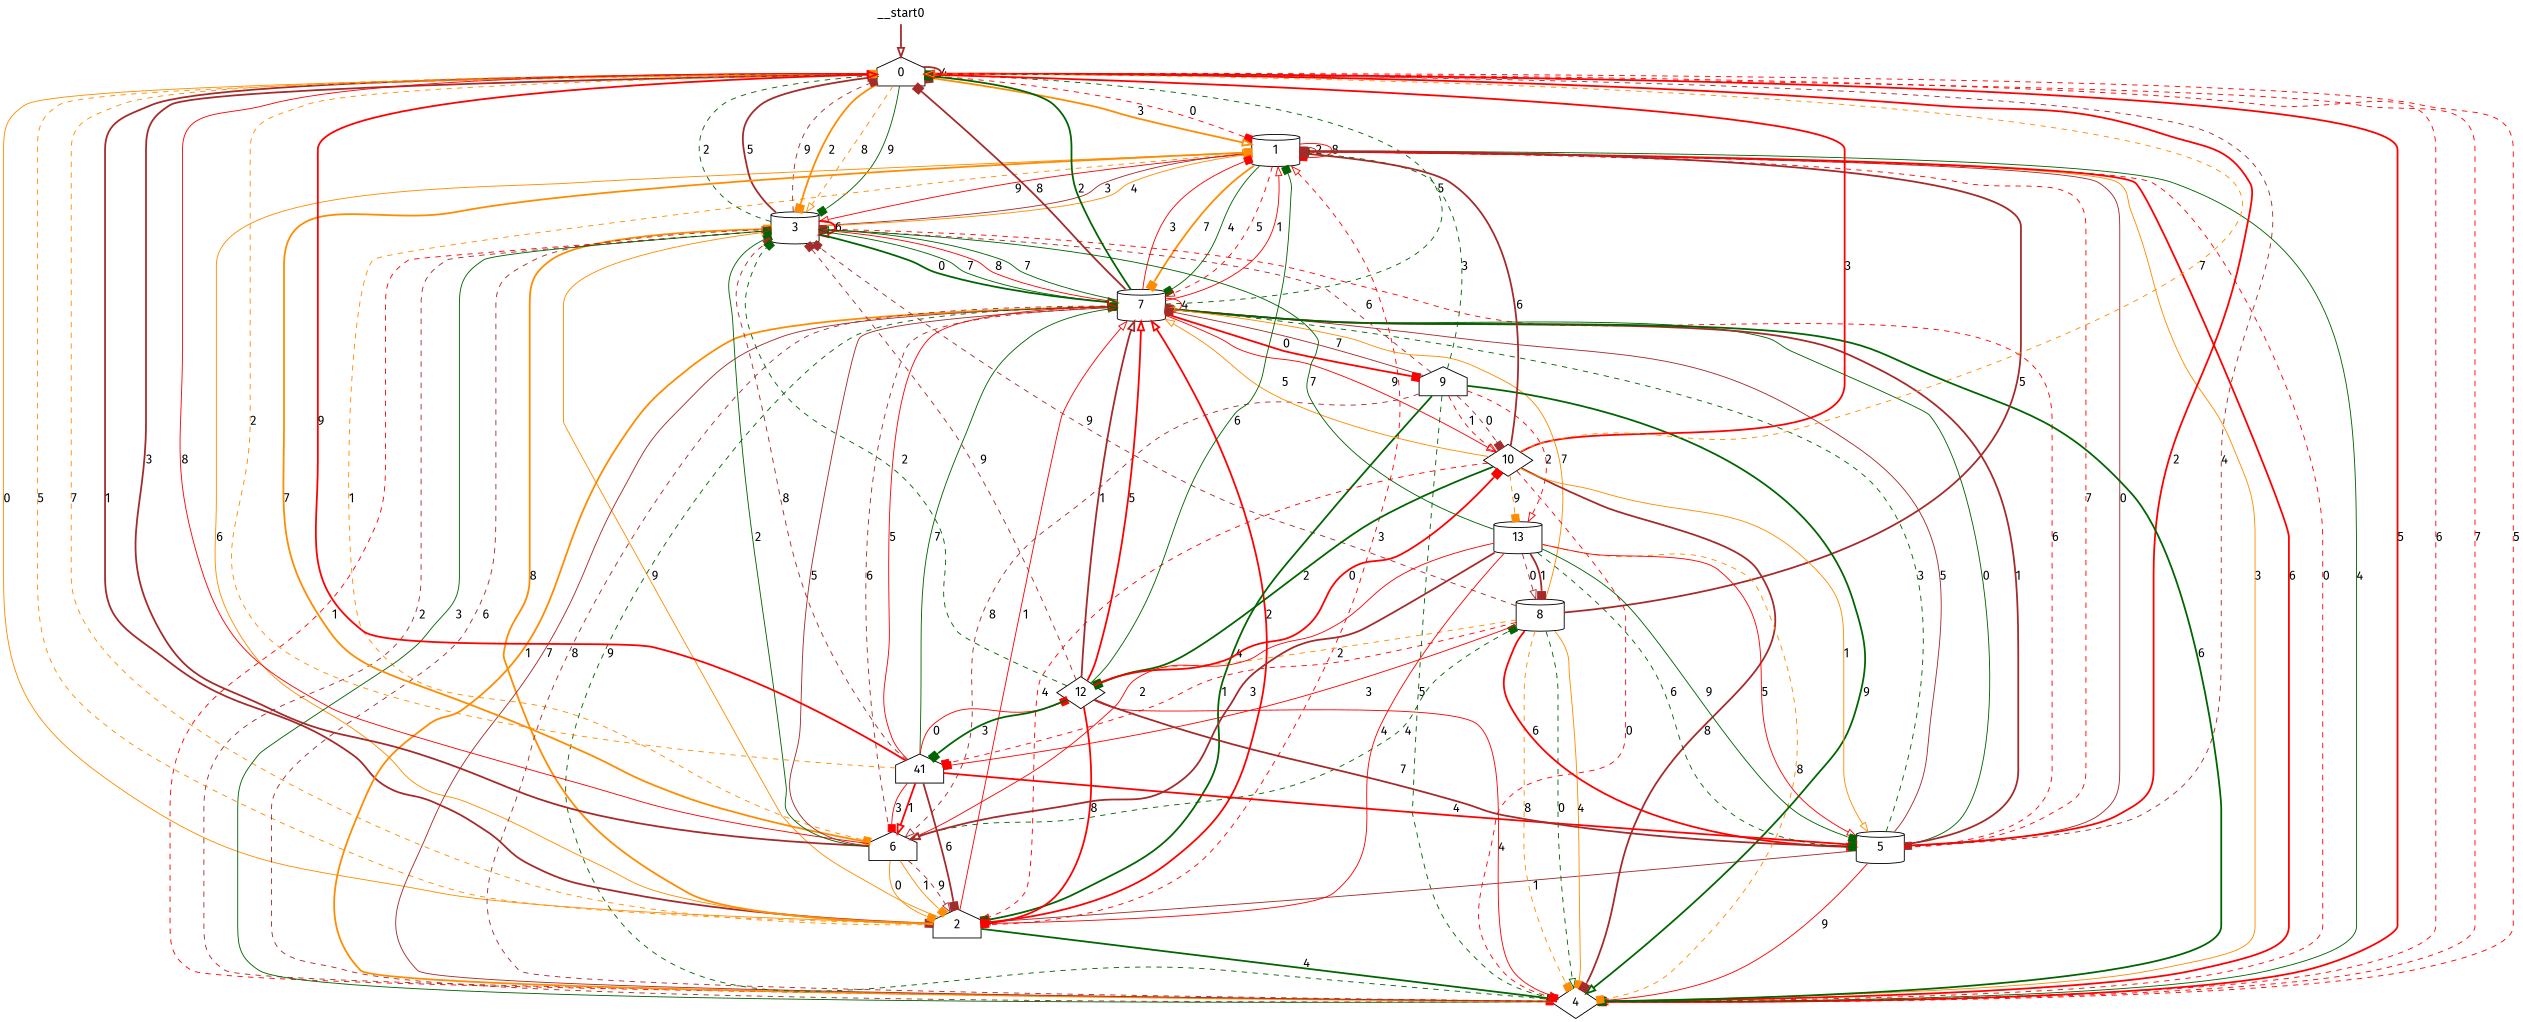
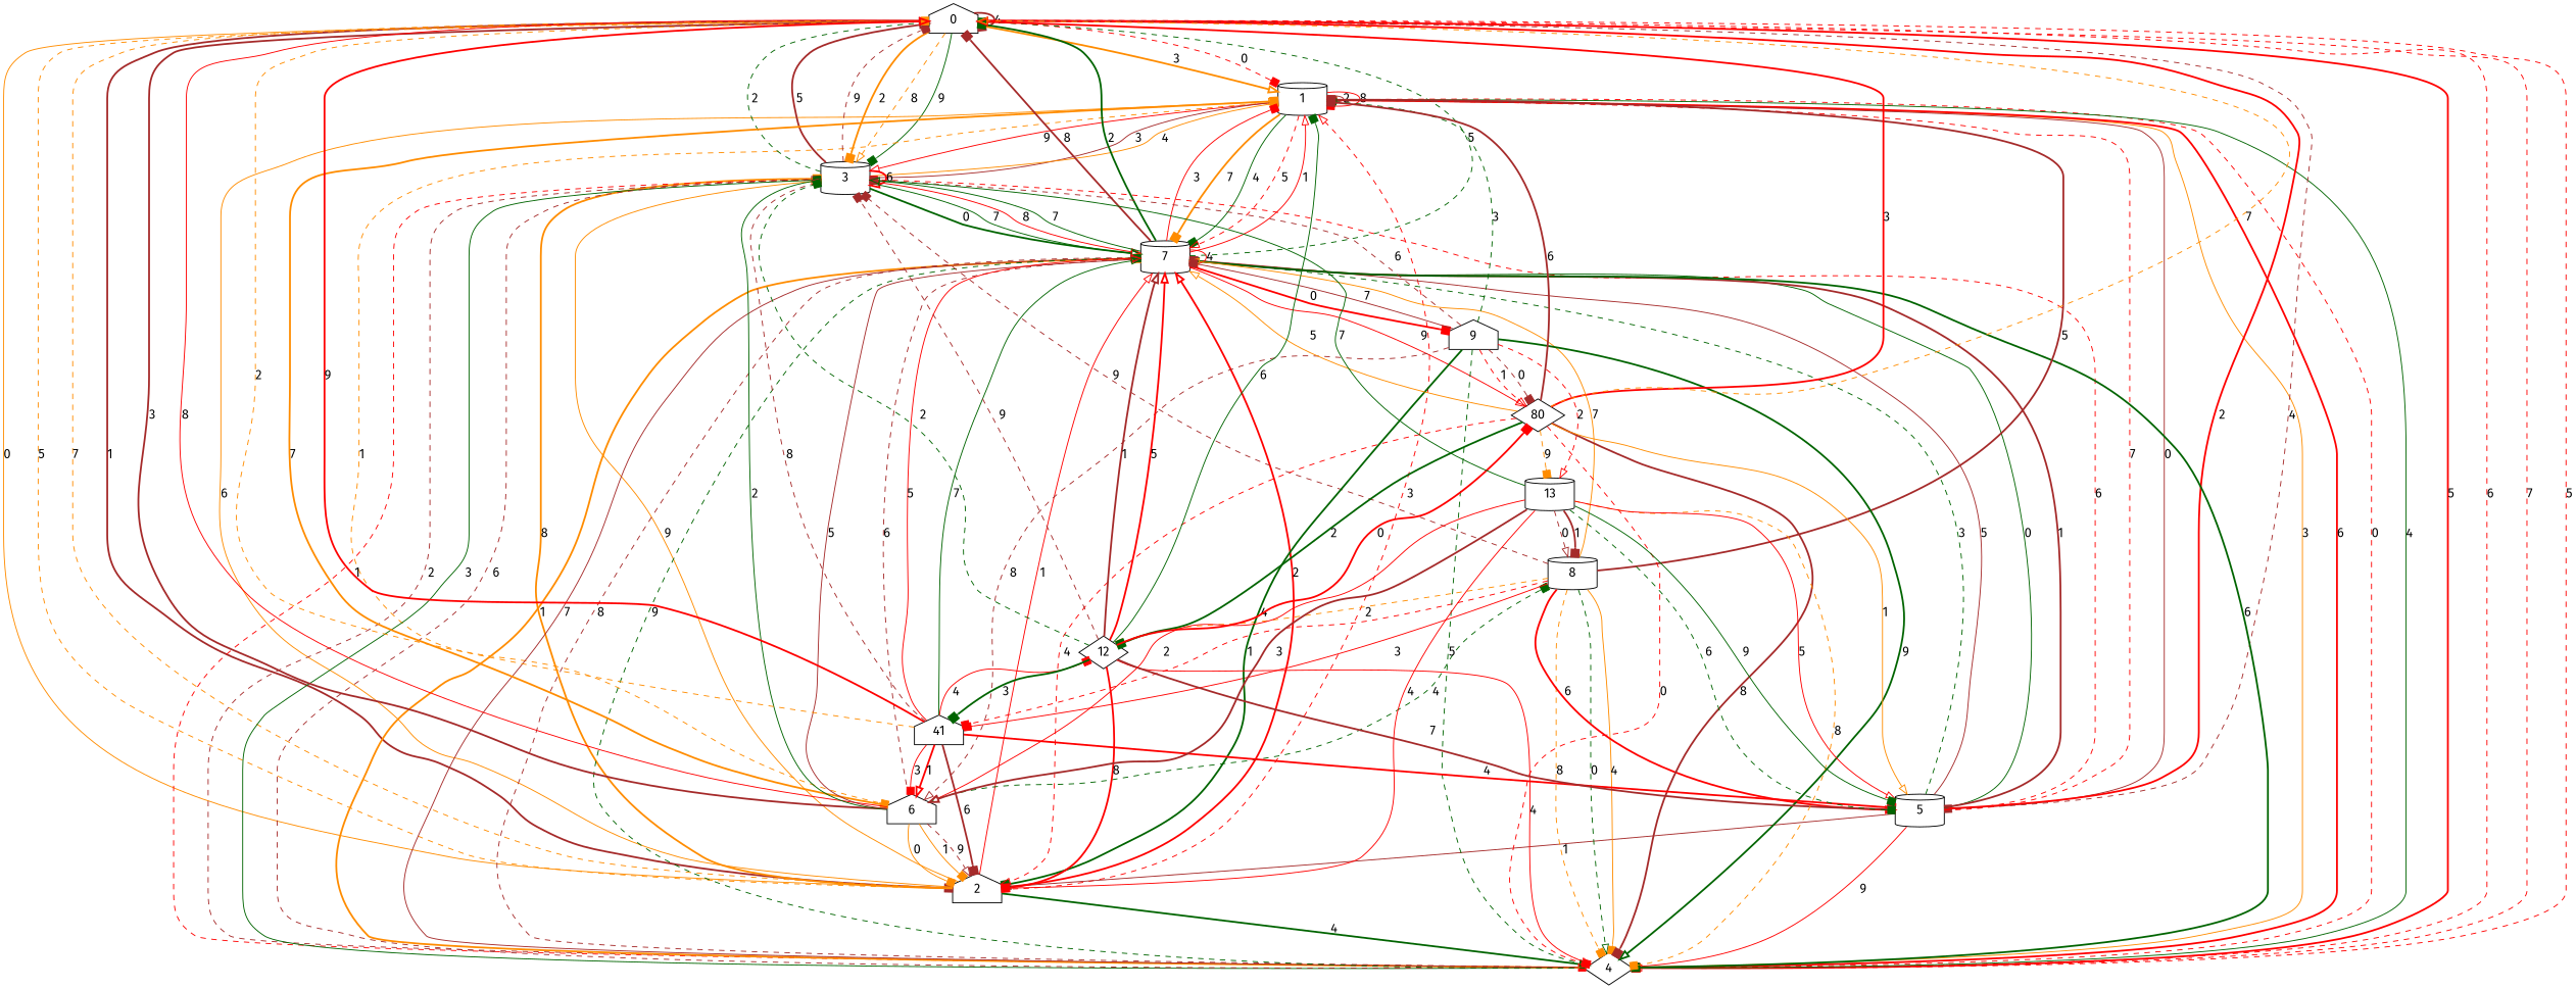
  digraph {
    fontname="Fira Sans"
    node [fontname="Fira Sans" shape=cylinder]
    edge [arrowhead=box color=red fontname="Fira Sans" style=dashed]
    n1 [label=0 shape=house]
    n2 [label=1]
    n3 [label=2 shape=house]
    n4 [label=3]
    n5 [label=4 shape=diamond]
    n6 [label=5]
    n7 [label=6 shape=house]
    n8 [label=7]
    n9 [label=8]
    n10 [label=9 shape=house]
-   n11 [label=10 shape=diamond]
+   n11 [label=80 shape=diamond]
    n12 [label=41 shape=house]
    n13 [label=12 shape=diamond]
    n14 [label=13]
-   __start0 [height=0 shape=none width=0]
    n1 -> n1 [color=brown label=4 style=bold]
    n1 -> n2 [label=0]
    n1 -> n2 [arrowhead=onormal color=darkorange label=3 style=bold]
    n1 -> n3 [color=brown label=1 style=bold]
    n1 -> n4 [color=darkorange label=2 style=bold]
    n1 -> n4 [arrowhead=onormal color=darkorange label=8]
    n1 -> n4 [color=darkgreen label=9 style=solid]
    n1 -> n5 [label=5 style=bold]
    n1 -> n5 [label=6]
    n1 -> n5 [arrowhead=onormal label=7]
    n2 -> n2 [color=brown label=2 style=solid]
    n2 -> n2 [label=8 style=solid]
    n2 -> n4 [arrowhead=onormal label=9 style=solid]
    n2 -> n5 [color=darkorange label=3 style=solid]
    n2 -> n5 [label=6 style=bold]
    n2 -> n6 [color=brown label=0 style=solid]
    n2 -> n7 [color=darkorange label=1]
    n2 -> n8 [color=darkgreen label=4 style=solid]
    n2 -> n8 [arrowhead=onormal label=5]
    n2 -> n8 [color=darkorange label=7 style=bold]
    n3 -> n1 [arrowhead=onormal color=darkorange label=0 style=solid]
    n3 -> n1 [arrowhead=onormal color=darkorange label=5]
    n3 -> n1 [color=darkorange label=7]
    n3 -> n2 [arrowhead=onormal label=3]
    n3 -> n2 [arrowhead=onormal color=darkorange label=6 style=solid]
    n3 -> n4 [color=darkorange label=8 style=bold]
    n3 -> n4 [arrowhead=onormal color=darkorange label=9 style=solid]
    n3 -> n5 [arrowhead=onormal color=darkgreen label=4 style=bold]
    n3 -> n8 [arrowhead=onormal label=1 style=solid]
    n3 -> n8 [arrowhead=onormal label=2 style=bold]
    n4 -> n1 [color=darkgreen label=2]
    n4 -> n1 [arrowhead=onormal color=brown label=5 style=bold]
    n4 -> n1 [color=brown label=9]
    n4 -> n2 [color=brown label=3 style=solid]
    n4 -> n2 [color=darkorange label=4 style=solid]
    n4 -> n4 [arrowhead=onormal label=6 style=bold]
    n4 -> n5 [label=1]
    n4 -> n8 [arrowhead=onormal color=darkgreen label=0 style=bold]
    n4 -> n8 [arrowhead=onormal color=darkgreen label=7 style=solid]
    n4 -> n8 [arrowhead=onormal label=8 style=solid]
    n5 -> n1 [arrowhead=onormal label=5]
    n5 -> n2 [label=0]
    n5 -> n2 [arrowhead=onormal color=darkgreen label=4 style=solid]
    n5 -> n4 [color=brown label=2]
    n5 -> n4 [color=darkgreen label=3 style=solid]
    n5 -> n4 [arrowhead=onormal color=brown label=6]
    n5 -> n8 [color=darkorange label=1 style=bold]
    n5 -> n8 [color=brown label=7 style=solid]
    n5 -> n8 [arrowhead=onormal color=brown label=8]
    n5 -> n8 [color=darkgreen label=9]
    n6 -> n1 [arrowhead=onormal label=2 style=bold]
    n6 -> n1 [arrowhead=onormal color=brown label=4]
    n6 -> n2 [arrowhead=onormal label=7]
    n6 -> n3 [arrowhead=onormal color=brown label=1 style=solid]
    n6 -> n4 [label=6]
    n6 -> n5 [label=9 style=solid]
    n6 -> n8 [color=darkgreen label=0 style=solid]
    n6 -> n8 [color=brown label=1 style=bold]
    n6 -> n8 [arrowhead=onormal color=darkgreen label=3]
    n6 -> n8 [color=brown label=5 style=solid]
    n7 -> n1 [arrowhead=onormal color=brown label=3 style=bold]
    n7 -> n1 [arrowhead=onormal label=8 style=solid]
    n7 -> n2 [color=darkorange label=7 style=bold]
    n7 -> n3 [color=darkorange label=0 style=solid]
    n7 -> n3 [color=darkorange label=1 style=solid]
    n7 -> n3 [arrowhead=onormal color=brown label=9]
    n7 -> n4 [color=darkgreen label=2 style=solid]
    n7 -> n8 [arrowhead=onormal color=brown label=5 style=solid]
    n7 -> n8 [arrowhead=onormal color=brown label=6]
    n7 -> n9 [color=darkgreen label=4]
    n8 -> n1 [color=darkgreen label=2 style=bold]
    n8 -> n1 [color=darkgreen label=5]
    n8 -> n1 [color=brown label=8 style=bold]
    n8 -> n2 [arrowhead=onormal label=1 style=solid]
    n8 -> n2 [label=3 style=solid]
    n8 -> n4 [arrowhead=onormal color=darkgreen label=7 style=solid]
    n8 -> n5 [color=darkgreen label=6 style=bold]
    n8 -> n8 [label=4 style=solid]
    n8 -> n10 [label=0 style=bold]
    n8 -> n11 [arrowhead=onormal label=9 style=solid]
    n9 -> n2 [color=brown label=5 style=bold]
    n9 -> n4 [color=brown label=9]
    n9 -> n5 [arrowhead=onormal color=darkgreen label=0]
    n9 -> n5 [color=darkorange label=4 style=solid]
    n9 -> n5 [color=darkorange label=8]
    n9 -> n6 [arrowhead=onormal label=6 style=bold]
    n9 -> n8 [arrowhead=onormal color=darkorange label=7 style=solid]
    n9 -> n12 [label=1]
    n9 -> n12 [label=3 style=solid]
    n9 -> n13 [color=darkorange label=2]
    n10 -> n2 [arrowhead=onormal color=darkgreen label=3]
    n10 -> n3 [color=darkgreen label=4 style=bold]
    n10 -> n4 [color=brown label=6]
    n10 -> n5 [arrowhead=onormal color=darkgreen label=5]
    n10 -> n5 [arrowhead=onormal color=darkgreen label=9 style=bold]
    n10 -> n7 [arrowhead=onormal color=brown label=8]
    n10 -> n8 [color=brown label=7 style=solid]
    n10 -> n11 [color=brown label=0]
    n10 -> n11 [arrowhead=onormal label=1]
    n10 -> n14 [arrowhead=onormal label=2]
    n11 -> n1 [arrowhead=onormal label=3 style=bold]
    n11 -> n1 [arrowhead=onormal color=darkorange label=7]
    n11 -> n2 [color=brown label=6 style=bold]
    n11 -> n3 [arrowhead=onormal label=4]
    n11 -> n5 [label=0]
    n11 -> n5 [color=brown label=8 style=bold]
    n11 -> n6 [arrowhead=onormal color=darkorange label=1 style=solid]
    n11 -> n8 [arrowhead=onormal color=darkorange label=5 style=solid]
    n11 -> n13 [color=darkgreen label=2 style=bold]
    n11 -> n14 [color=darkorange label=9]
    n12 -> n1 [color=darkorange label=2]
    n12 -> n1 [arrowhead=onormal label=9 style=bold]
    n12 -> n3 [color=brown label=6 style=bold]
    n12 -> n4 [color=brown label=8]
    n12 -> n6 [label=4 style=bold]
    n12 -> n7 [arrowhead=onormal label=1 style=bold]
    n12 -> n7 [label=3 style=solid]
    n12 -> n8 [arrowhead=onormal label=5 style=solid]
    n12 -> n8 [arrowhead=onormal color=darkgreen label=7 style=solid]
-   n12 -> n13 [label=0 style=solid]
+   n12 -> n13 [label=4 style=solid]
    n13 -> n2 [color=darkgreen label=6 style=solid]
    n13 -> n3 [label=8 style=bold]
    n13 -> n4 [color=darkgreen label=2]
    n13 -> n4 [color=brown label=9]
    n13 -> n5 [arrowhead=onormal label=4 style=solid]
    n13 -> n6 [color=brown label=7 style=bold]
    n13 -> n8 [arrowhead=onormal color=brown label=1 style=bold]
    n13 -> n8 [arrowhead=onormal label=5 style=bold]
    n13 -> n11 [label=0 style=bold]
    n13 -> n12 [color=darkgreen label=3 style=bold]
    n14 -> n3 [label=4 style=solid]
    n14 -> n4 [arrowhead=onormal color=darkgreen label=7 style=solid]
    n14 -> n5 [color=darkorange label=8]
    n14 -> n6 [arrowhead=onormal label=5 style=solid]
    n14 -> n6 [color=darkgreen label=6]
    n14 -> n6 [color=darkgreen label=9 style=solid]
    n14 -> n7 [arrowhead=onormal label=2 style=solid]
    n14 -> n7 [arrowhead=onormal color=brown label=3 style=bold]
    n14 -> n9 [arrowhead=onormal color=brown label=0]
    n14 -> n9 [color=brown label=1 style=bold]
-   __start0 -> n1 [arrowhead=onormal color=brown style=bold]
  }
